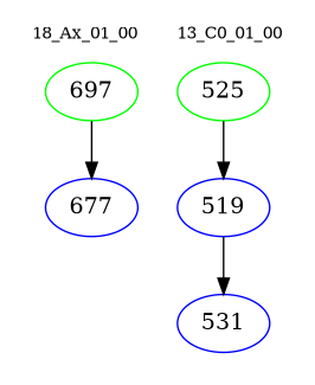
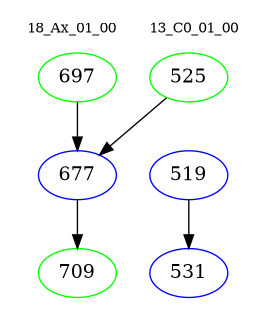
  digraph {
    node [color=green]
    edge [color=black]
    n1 [label=697]
    n2 [color=blue label=677]
+   n3 [label=709]
    n4 [label=525]
    n5 [color=blue label=519]
    n6 [color=blue label=531]
    subgraph cluster_1 {
      color=white
      fontsize=10
      label="18_Ax_01_00"
      n1
      n2
+     n3
    }
    subgraph cluster_2 {
      color=white
      fontsize=10
      label="13_C0_01_00"
      n4
      n5
      n6
    }
    n1 -> n2
-   n4 -> n5
+   n2 -> n3
+   n4 -> n2
    n5 -> n6
  }
